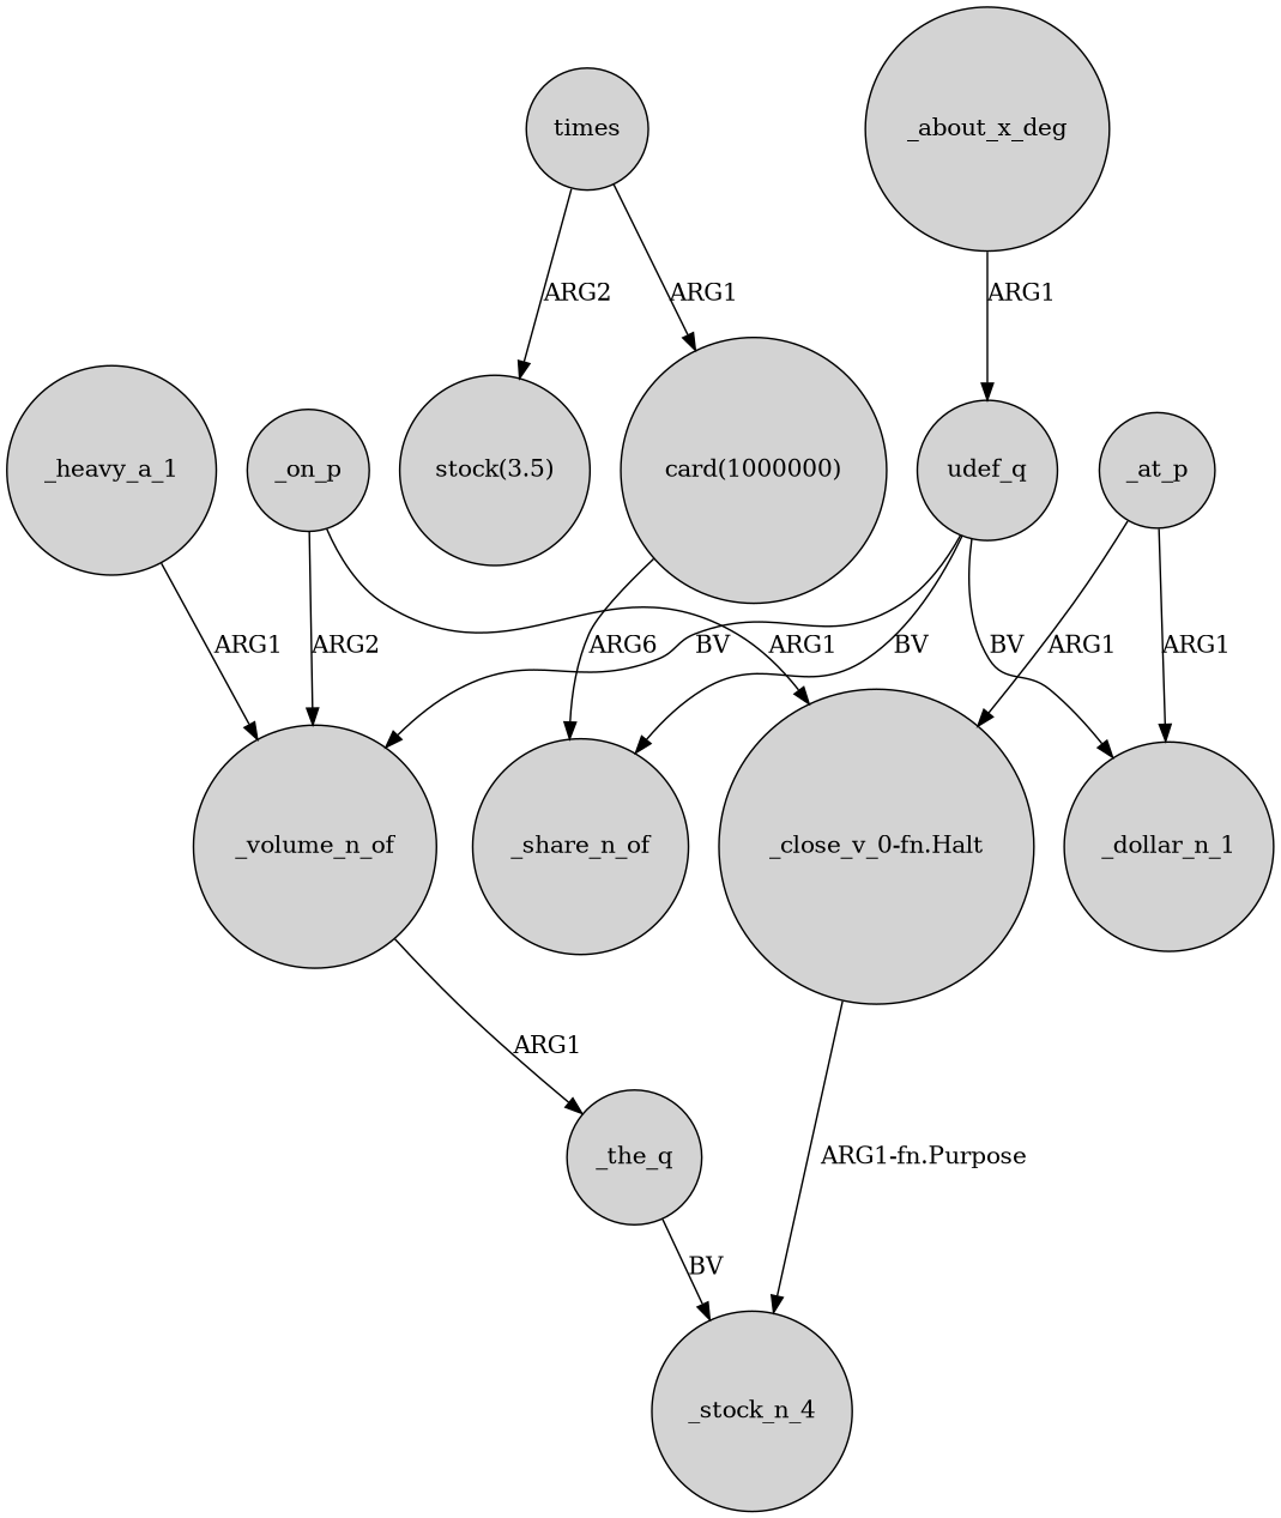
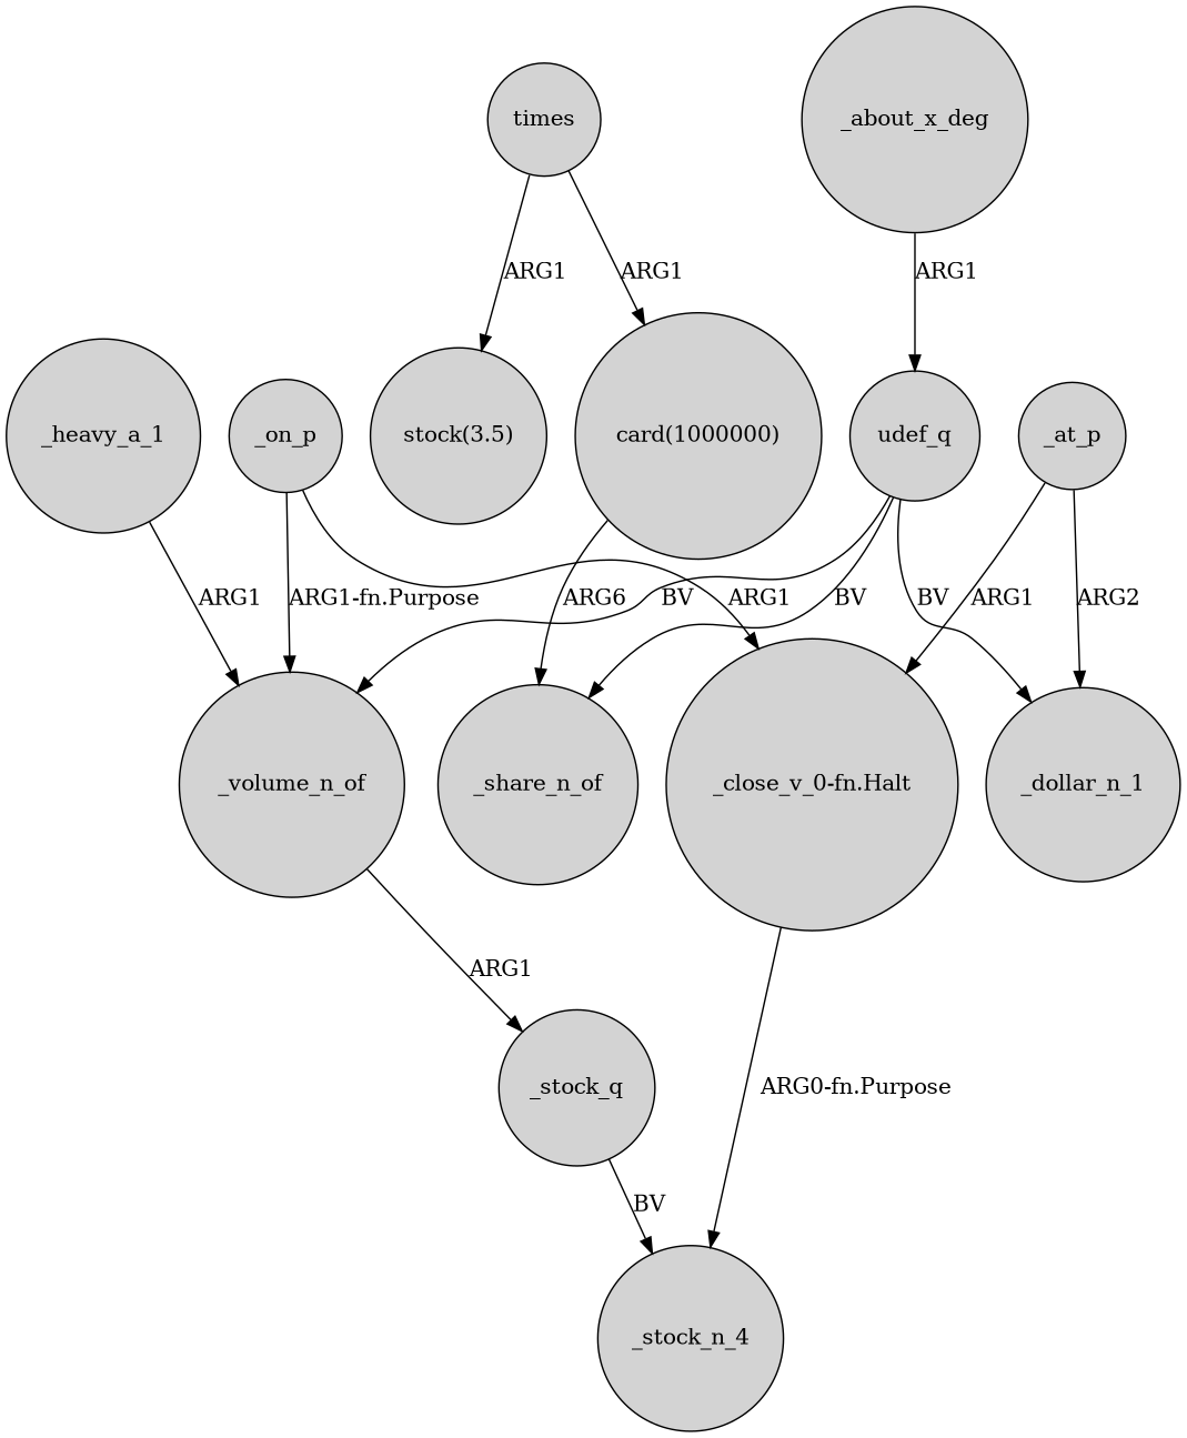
  digraph {
    node [shape=circle style=filled]
    times
    "card(1000000)"
    n3 [label="stock(3.5)"]
    _share_n_of
    udef_q
    _volume_n_of
    _dollar_n_1
-   _the_q
+   _the_q [label=_stock_q]
    _at_p
    n10 [label="_close_v_0-fn.Halt"]
    n11 [label=_stock_n_4]
    _heavy_a_1
    _about_x_deg
    _on_p
    times -> "card(1000000)" [label=ARG1]
-   times -> n3 [label=ARG2]
+   times -> n3 [label=ARG1]
    "card(1000000)" -> _share_n_of [label=ARG6]
    udef_q -> _share_n_of [label=BV]
    udef_q -> _volume_n_of [label=BV]
    udef_q -> _dollar_n_1 [label=BV]
    _volume_n_of -> _the_q [label=ARG1]
    _the_q -> n11 [label=BV]
-   _at_p -> _dollar_n_1 [label=ARG1]
+   _at_p -> _dollar_n_1 [label=ARG2]
    _at_p -> n10 [label=ARG1]
-   n10 -> n11 [label="ARG1-fn.Purpose"]
+   n10 -> n11 [label="ARG0-fn.Purpose"]
    _heavy_a_1 -> _volume_n_of [label=ARG1]
    _about_x_deg -> udef_q [label=ARG1]
-   _on_p -> _volume_n_of [label=ARG2]
+   _on_p -> _volume_n_of [label="ARG1-fn.Purpose"]
    _on_p -> n10 [label=ARG1]
  }
